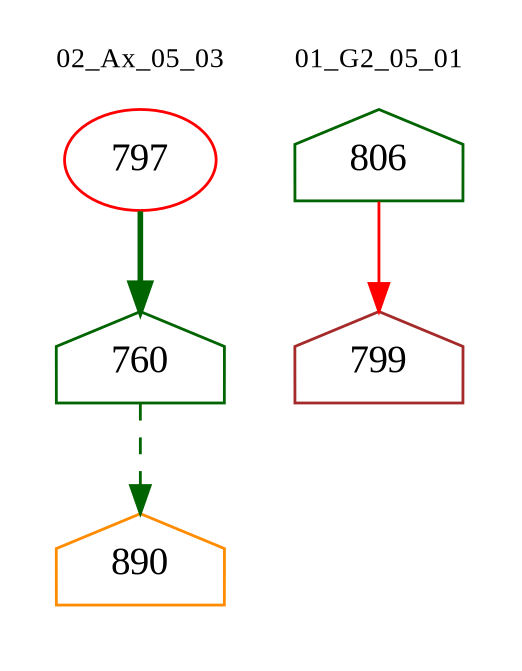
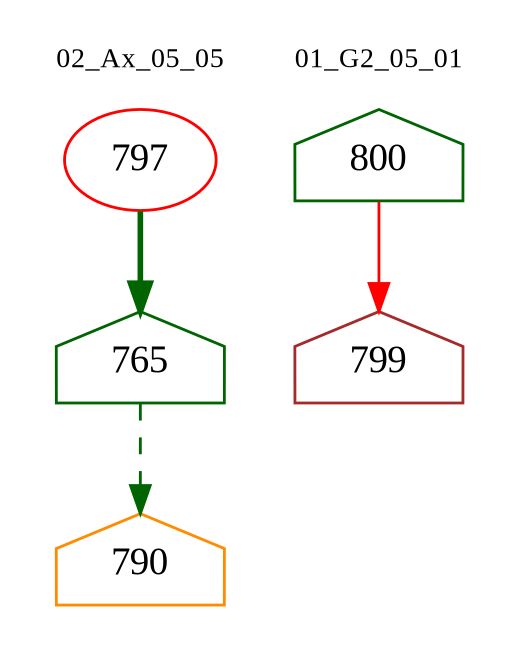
  digraph {
    fontname="Liberation Serif"
    node [color=darkgreen fontname="Liberation Serif" shape=house]
    edge [color=darkgreen fontname="Liberation Serif"]
    n1 [color=red label=797 shape=ellipse]
-   n2 [label=760]
-   n3 [color=darkorange label=890]
-   n4 [label=806]
+   n2 [label=765]
+   n3 [color=darkorange label=790]
+   n4 [label=800]
    n5 [color=brown label=799]
    subgraph cluster_1 {
      color=white
      fontsize=10
-     label="02_Ax_05_03"
+     label="02_Ax_05_05"
      n1
      n2
      n3
    }
    subgraph cluster_2 {
      color=white
      fontsize=10
      label="01_G2_05_01"
      n4
      n5
    }
    n1 -> n2 [style=bold]
    n2 -> n3 [style=dashed]
    n4 -> n5 [color=red style=solid]
  }
